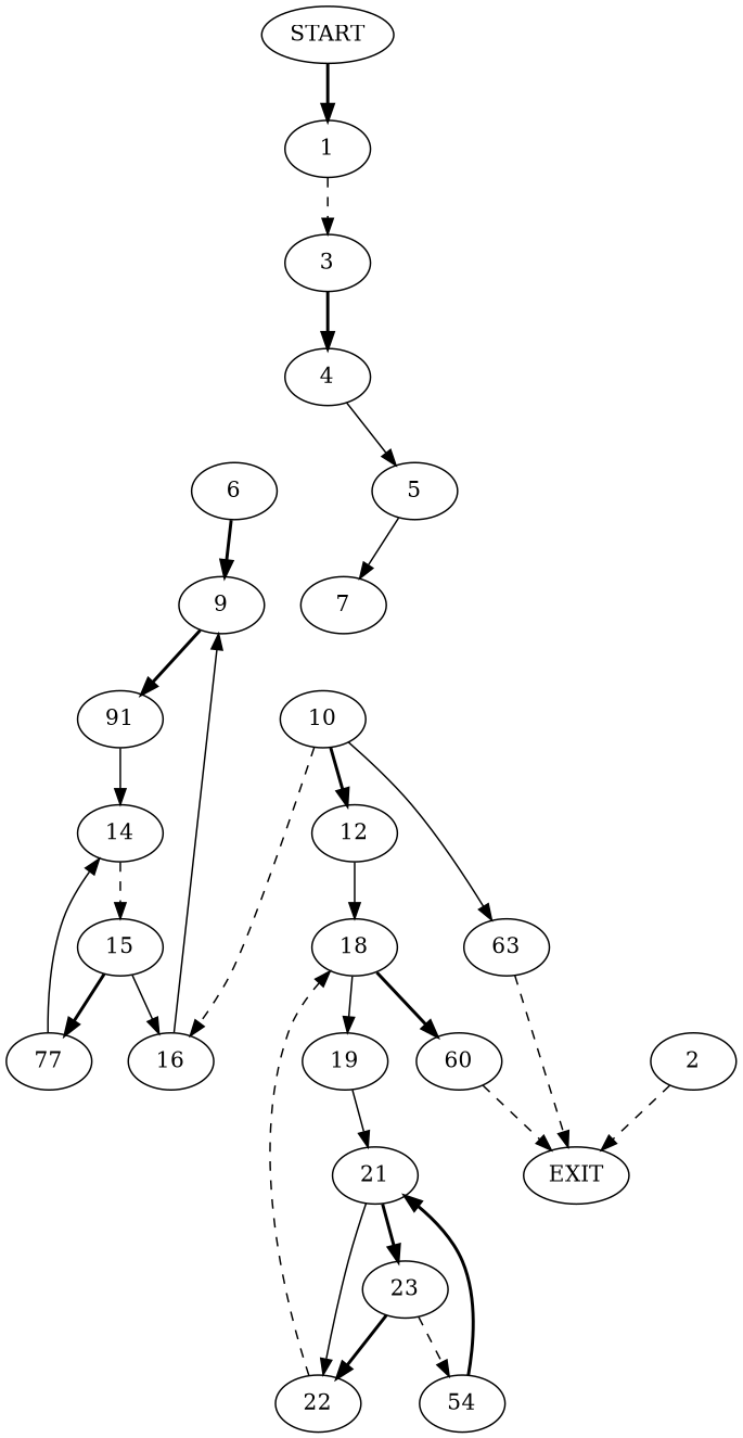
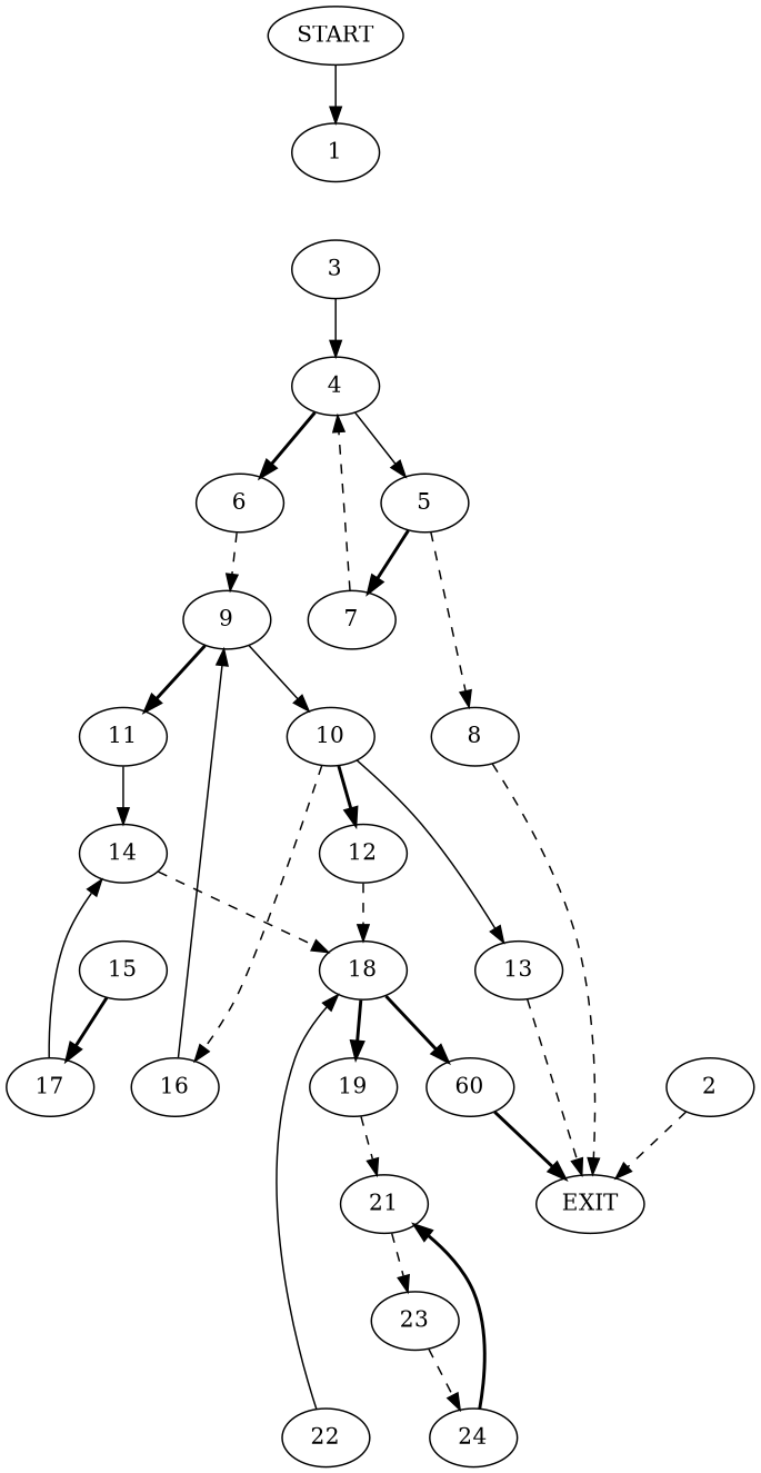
  digraph {
    edge [style=dashed]
    n1 [label=START]
    1
    3
    n4 [label=EXIT]
    2
    4
    5
    6
    7
+   8
    9
    10
-   11 [label=91]
+   11
    12
-   13 [label=63]
+   13
    16
    14
    18
    15
    19
    n21 [label=60]
-   17 [label=77]
+   17
    21
    22
    23
-   24 [label=54]
-   n1 -> 1 [style=bold]
-   1 -> 3
-   3 -> 4 [style=bold]
+   24
+   n1 -> 1 [style=solid]
+   3 -> 4 [style=solid]
    2 -> n4
    4 -> 5 [style=solid]
-   5 -> 7 [style=solid]
-   6 -> 9 [style=bold]
+   4 -> 6 [style=bold]
+   5 -> 7 [style=bold]
+   5 -> 8
+   6 -> 9
+   7 -> 4
+   8 -> n4
+   9 -> 10 [style=solid]
    9 -> 11 [style=bold]
    10 -> 12 [style=bold]
    10 -> 13 [style=solid]
    10 -> 16
    11 -> 14 [style=solid]
-   12 -> 18 [style=solid]
+   12 -> 18
    13 -> n4
    16 -> 9 [style=solid]
-   14 -> 15
-   18 -> 19 [style=solid]
+   14 -> 18
+   18 -> 19 [style=bold]
    18 -> n21 [style=bold]
-   15 -> 16 [style=solid]
    15 -> 17 [style=bold]
-   19 -> 21 [style=solid]
-   n21 -> n4
+   19 -> 21
+   n21 -> n4 [style=bold]
    17 -> 14 [style=solid]
-   21 -> 22 [style=solid]
-   21 -> 23 [style=bold]
-   22 -> 18
-   23 -> 22 [style=bold]
+   21 -> 23
+   22 -> 18 [style=solid]
    23 -> 24
    24 -> 21 [style=bold]
  }
